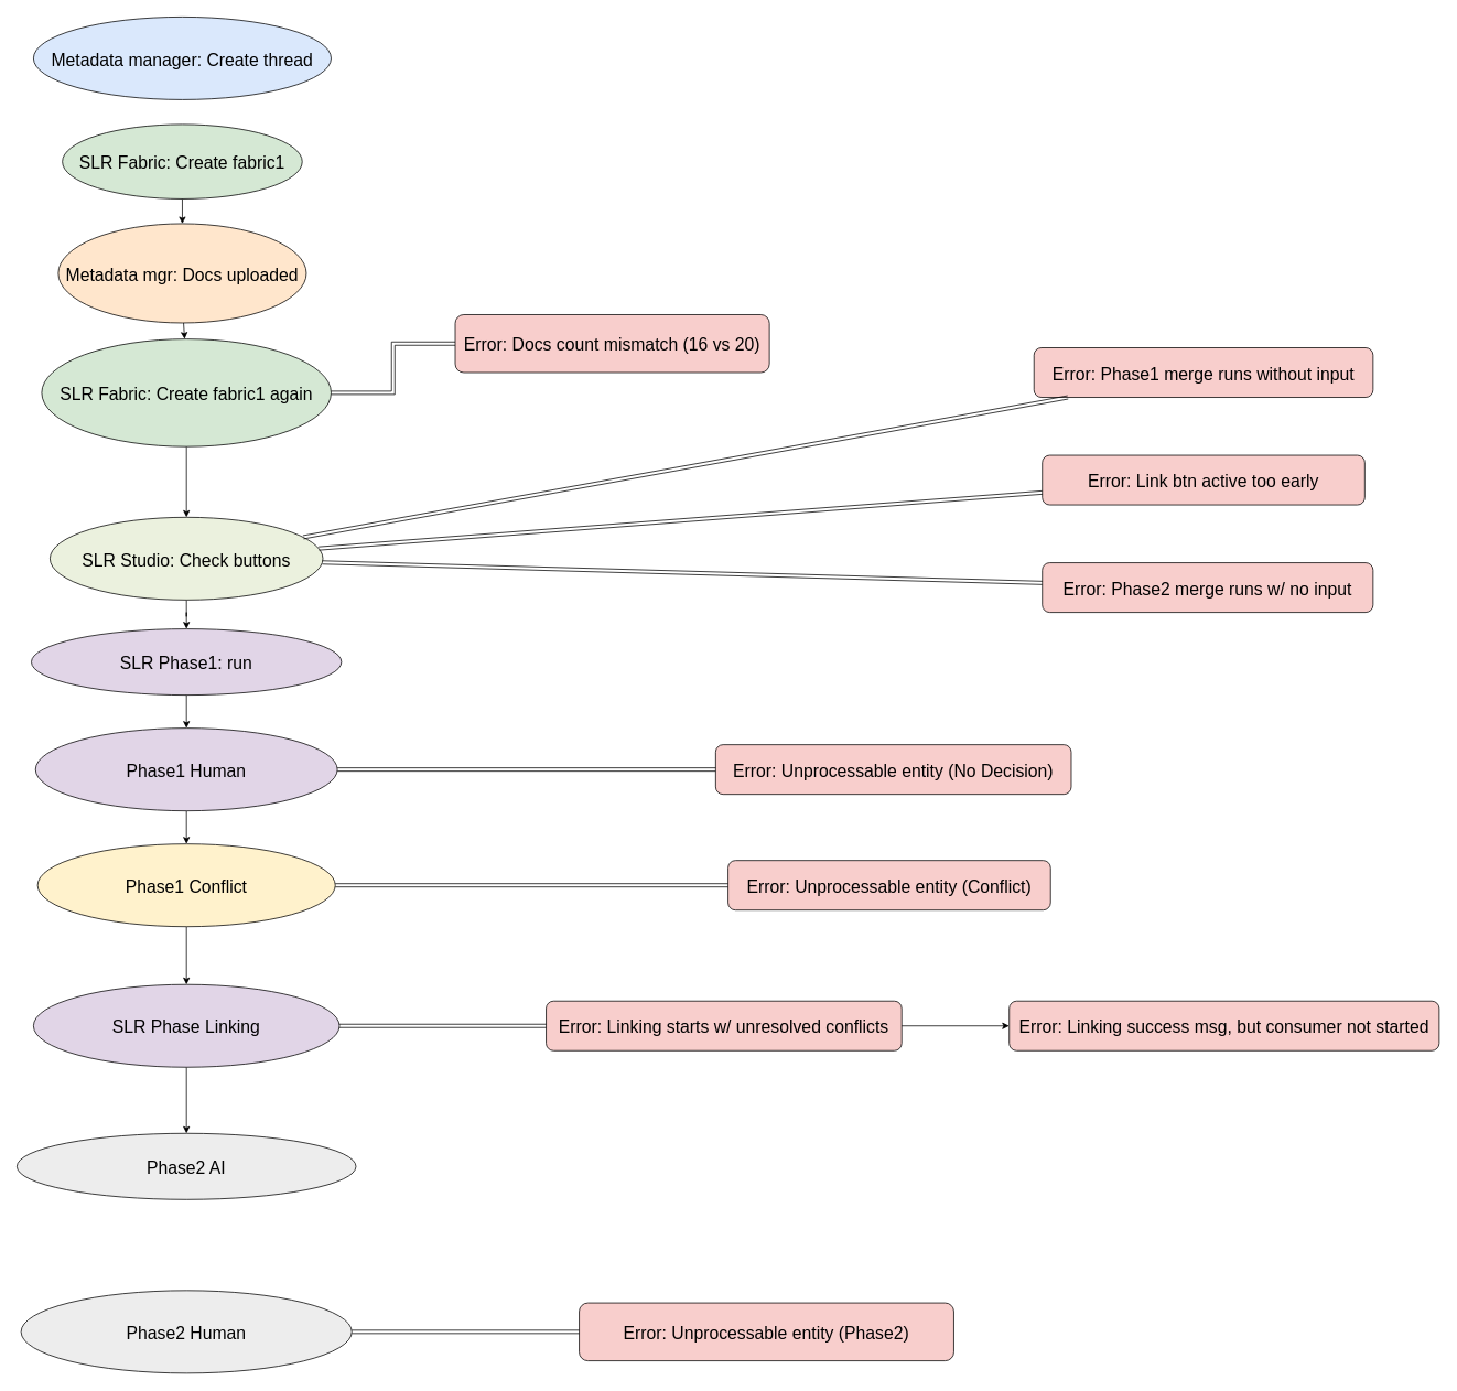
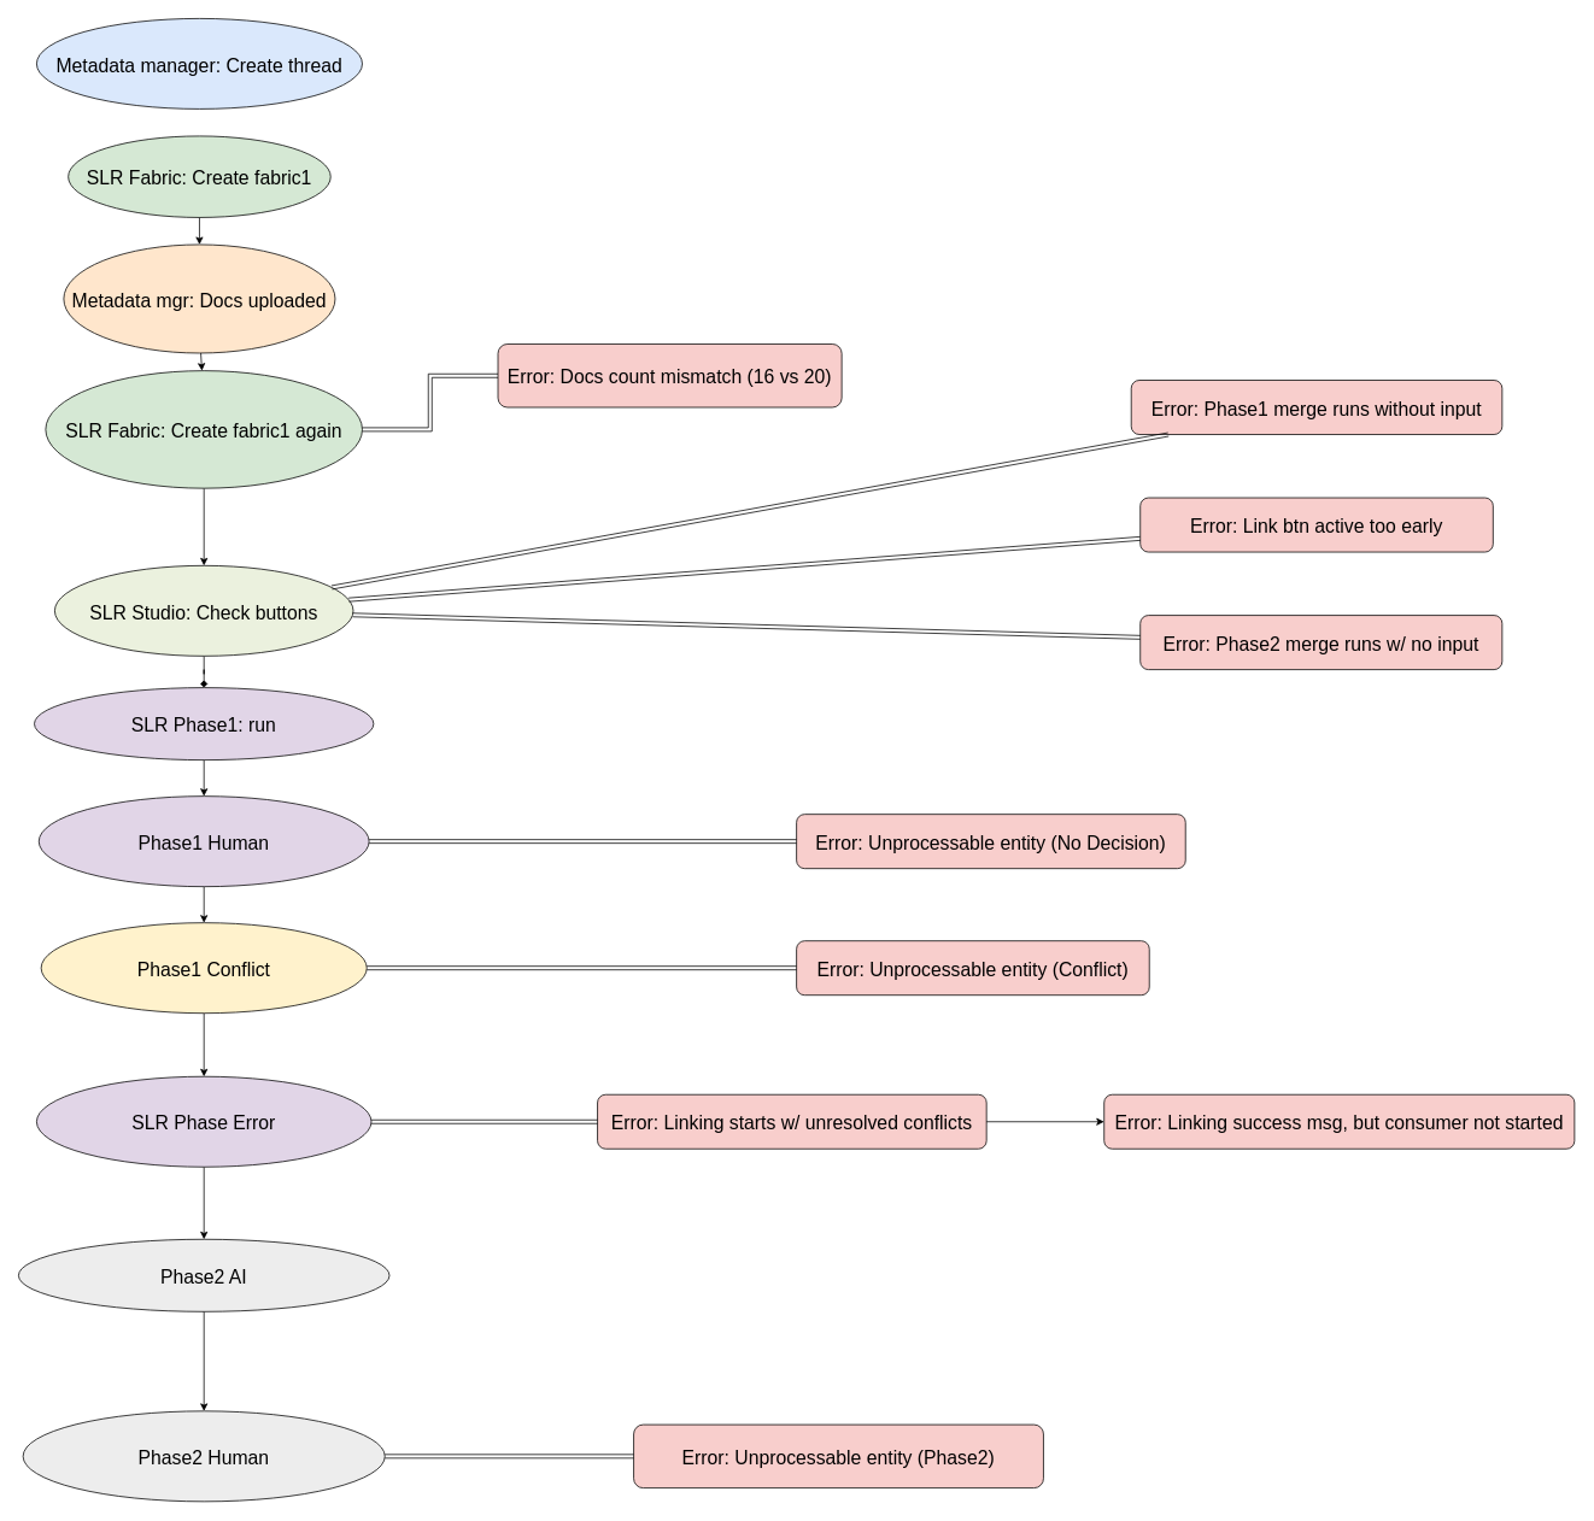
  <mxCell id="0" />
  <mxCell id="1" parent="0" />
  <mxCell id="2" value="Metadata manager: Create thread" style="ellipse;fillColor=#DAE8FC;fontSize=21;" parent="1" vertex="1"><mxGeometry x="40" y="20" width="360" height="100" as="geometry" /></mxCell>
  <mxCell id="3" value="SLR Fabric: Create fabric1" style="ellipse;fillColor=#D5E8D4;fontSize=21" parent="1" vertex="1"><mxGeometry x="75" y="150" width="290" height="90" as="geometry" /></mxCell>
  <mxCell id="4" value="Metadata mgr: Docs uploaded" style="ellipse;fillColor=#FFE6CC;fontSize=21" parent="1" vertex="1"><mxGeometry x="70" y="270" width="300" height="120" as="geometry" /></mxCell>
  <mxCell id="5" style="edgeStyle=orthogonalEdgeStyle;rounded=0;orthogonalLoop=1;jettySize=auto;html=1;fontSize=21" parent="1" source="6" target="10" edge="1"><mxGeometry relative="1" as="geometry" /></mxCell>
  <mxCell id="6" value="SLR Fabric: Create fabric1 again" style="ellipse;fillColor=#D5E8D4;fontSize=21" parent="1" vertex="1"><mxGeometry x="50" y="409.5" width="350" height="130" as="geometry" /></mxCell>
  <mxCell id="7" style="edgeStyle=orthogonalEdgeStyle;rounded=0;orthogonalLoop=1;jettySize=auto;html=1;exitX=0;exitY=0.5;exitDx=0;exitDy=0;shape=link;" parent="1" source="8" target="6" edge="1"><mxGeometry relative="1" as="geometry" /></mxCell>
  <mxCell id="8" value="Error: Docs count mismatch (16 vs 20)" style="rounded=1;fillColor=#F8CECC;fontSize=21" parent="1" vertex="1"><mxGeometry x="550" y="380" width="380" height="70" as="geometry" /></mxCell>
- <mxCell id="9" style="edgeStyle=orthogonalEdgeStyle;rounded=0;orthogonalLoop=1;jettySize=auto;html=1;entryX=0.5;entryY=0;entryDx=0;entryDy=0;" parent="1" source="10" target="14" edge="1"><mxGeometry relative="1" as="geometry" /></mxCell>
+ <mxCell id="9" style="edgeStyle=orthogonalEdgeStyle;rounded=0;orthogonalLoop=1;jettySize=auto;html=1;entryX=0.5;entryY=0;entryDx=0;entryDy=0;endArrow=diamond;" parent="1" source="10" target="14" edge="1"><mxGeometry relative="1" as="geometry" /></mxCell>
  <mxCell id="10" value="SLR Studio: Check buttons" style="ellipse;fillColor=#EBF1DE;fontSize=21" parent="1" vertex="1"><mxGeometry x="60" y="625" width="330" height="100" as="geometry" /></mxCell>
  <mxCell id="11" value="Error: Phase1 merge runs without input" style="rounded=1;fillColor=#F8CECC;fontSize=21" parent="1" vertex="1"><mxGeometry x="1250" y="420" width="410" height="60" as="geometry" /></mxCell>
  <mxCell id="12" value="Error: Link btn active too early" style="rounded=1;fillColor=#F8CECC;fontSize=21" parent="1" vertex="1"><mxGeometry x="1260" y="550" width="390" height="60" as="geometry" /></mxCell>
  <mxCell id="13" value="Error: Phase2 merge runs w/ no input" style="rounded=1;fillColor=#F8CECC;fontSize=21" parent="1" vertex="1"><mxGeometry x="1260" y="680" width="400" height="60" as="geometry" /></mxCell>
  <mxCell id="14" value="SLR Phase1: run" style="ellipse;fillColor=#E1D5E7;fontSize=21" parent="1" vertex="1"><mxGeometry x="37.5" y="760" width="375" height="80" as="geometry" /></mxCell>
  <mxCell id="15" style="edgeStyle=orthogonalEdgeStyle;rounded=0;orthogonalLoop=1;jettySize=auto;html=1;exitX=0.5;exitY=1;exitDx=0;exitDy=0;entryX=0.5;entryY=0;entryDx=0;entryDy=0;" parent="1" source="16" target="19" edge="1"><mxGeometry relative="1" as="geometry" /></mxCell>
  <mxCell id="16" value="Phase1 Human" style="ellipse;fillColor=#E1D5E7;fontSize=21" parent="1" vertex="1"><mxGeometry x="42.5" y="880" width="365" height="100" as="geometry" /></mxCell>
- <mxCell id="17" value="Error: Unprocessable entity (No Decision)" style="rounded=1;fillColor=#F8CECC;fontSize=21" parent="1" vertex="1"><mxGeometry x="865" y="900" width="430" height="60" as="geometry" /></mxCell>
+ <mxCell id="17" value="Error: Unprocessable entity (No Decision)" style="rounded=1;fillColor=#F8CECC;fontSize=21" parent="1" vertex="1"><mxGeometry x="880" y="900" width="430" height="60" as="geometry" /></mxCell>
  <mxCell id="18" style="edgeStyle=orthogonalEdgeStyle;rounded=0;orthogonalLoop=1;jettySize=auto;html=1;exitX=0.5;exitY=1;exitDx=0;exitDy=0;entryX=0.5;entryY=0;entryDx=0;entryDy=0;" parent="1" source="19" target="22" edge="1"><mxGeometry relative="1" as="geometry" /></mxCell>
  <mxCell id="19" value="Phase1 Conflict" style="ellipse;fillColor=#FFF2CC;fontSize=21" parent="1" vertex="1"><mxGeometry x="45" y="1020" width="360" height="100" as="geometry" /></mxCell>
  <mxCell id="20" value="Error: Unprocessable entity (Conflict)" style="rounded=1;fillColor=#F8CECC;fontSize=21" parent="1" vertex="1"><mxGeometry x="880" y="1040" width="390" height="60" as="geometry" /></mxCell>
  <mxCell id="21" style="edgeStyle=orthogonalEdgeStyle;rounded=0;orthogonalLoop=1;jettySize=auto;html=1;exitX=0.5;exitY=1;exitDx=0;exitDy=0;entryX=0.5;entryY=0;entryDx=0;entryDy=0;" parent="1" source="22" target="25" edge="1"><mxGeometry relative="1" as="geometry" /></mxCell>
- <mxCell id="22" value="SLR Phase Linking" style="ellipse;fillColor=#E1D5E7;fontSize=21" parent="1" vertex="1"><mxGeometry x="40" y="1190" width="370" height="100" as="geometry" /></mxCell>
+ <mxCell id="22" value="SLR Phase Error" style="ellipse;fillColor=#E1D5E7;fontSize=21" parent="1" vertex="1"><mxGeometry x="40" y="1190" width="370" height="100" as="geometry" /></mxCell>
  <mxCell id="23" value="Error: Linking starts w/ unresolved conflicts" style="rounded=1;fillColor=#F8CECC;fontSize=21" parent="1" vertex="1"><mxGeometry x="660" y="1210" width="430" height="60" as="geometry" /></mxCell>
  <mxCell id="24" value="Error: Linking success msg, but consumer not started" style="rounded=1;fillColor=#F8CECC;fontSize=21" parent="1" vertex="1"><mxGeometry x="1220" y="1210" width="520" height="60" as="geometry" /></mxCell>
  <mxCell id="25" value="Phase2 AI" style="ellipse;fillColor=#EDEDED;fontSize=21" parent="1" vertex="1"><mxGeometry x="20" y="1370" width="410" height="80" as="geometry" /></mxCell>
  <mxCell id="26" value="Phase2 Human" style="ellipse;fillColor=#EDEDED;fontSize=21" parent="1" vertex="1"><mxGeometry x="25" y="1560" width="400" height="100" as="geometry" /></mxCell>
  <mxCell id="27" value="Error: Unprocessable entity (Phase2)" style="rounded=1;fillColor=#F8CECC;fontSize=21" parent="1" vertex="1"><mxGeometry x="700" y="1575" width="453" height="70" as="geometry" /></mxCell>
  <mxCell id="28" style="" parent="1" source="3" target="4" edge="1"><mxGeometry relative="1" as="geometry" /></mxCell>
  <mxCell id="29" style="" parent="1" source="4" target="6" edge="1"><mxGeometry relative="1" as="geometry" /></mxCell>
  <mxCell id="30" style="shape=link;" parent="1" source="10" target="11" edge="1"><mxGeometry relative="1" as="geometry" /></mxCell>
  <mxCell id="31" style="shape=link;" parent="1" source="10" target="12" edge="1"><mxGeometry relative="1" as="geometry" /></mxCell>
  <mxCell id="32" style="shape=link;" parent="1" source="10" target="13" edge="1"><mxGeometry relative="1" as="geometry" /></mxCell>
  <mxCell id="33" style="" parent="1" source="14" target="16" edge="1"><mxGeometry relative="1" as="geometry" /></mxCell>
  <mxCell id="34" style="shape=link;" parent="1" source="16" target="17" edge="1"><mxGeometry relative="1" as="geometry" /></mxCell>
  <mxCell id="35" style="shape=link;" parent="1" source="19" target="20" edge="1"><mxGeometry relative="1" as="geometry" /></mxCell>
  <mxCell id="36" style="shape=link;" parent="1" source="22" target="23" edge="1"><mxGeometry relative="1" as="geometry" /></mxCell>
  <mxCell id="37" style="" parent="1" source="23" target="24" edge="1"><mxGeometry relative="1" as="geometry" /></mxCell>
+ <mxCell id="38" style="" parent="1" source="25" target="26" edge="1"><mxGeometry relative="1" as="geometry" /></mxCell>
  <mxCell id="39" style="shape=link;" parent="1" source="26" target="27" edge="1"><mxGeometry relative="1" as="geometry" /></mxCell>
